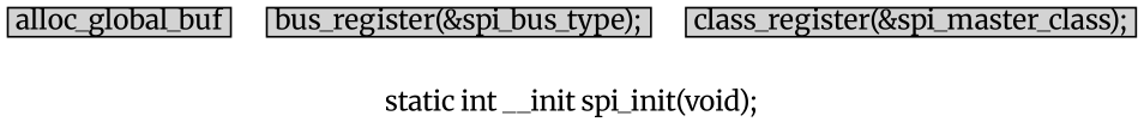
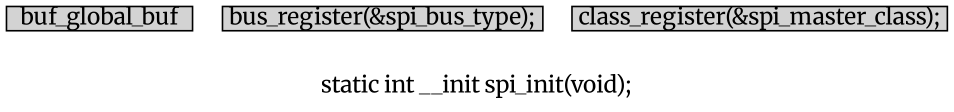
  digraph {
    label="static int __init spi_init(void);"
    fontname=Merriweather
    node [margin="0.05,0.005" shape=box style=filled fontname=Merriweather]
-   n1 [height=0.1 label=alloc_global_buf width=0.1]
+   n1 [height=0.1 label=buf_global_buf width=0.1]
    n2 [height=0.1 label="bus_register(&spi_bus_type);" width=0.1]
    n3 [height=0.1 label="class_register(&spi_master_class);" width=0.1]
  }
